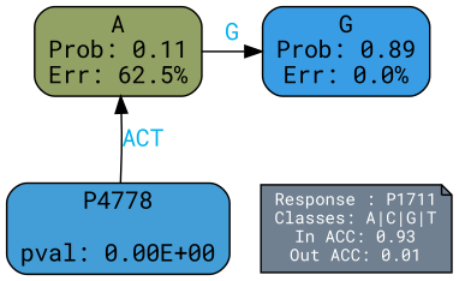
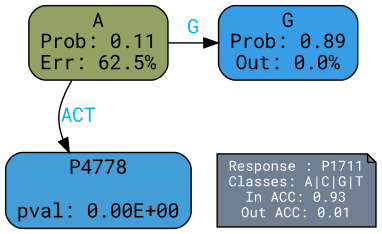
  digraph {
    fontname="Roboto Mono"
    ranksep=equally
    splines=polylines
    node [color=black fontname="Roboto Mono" shape=box style="filled, rounded"]
    edge [fontcolor=deepskyblue2 fontname="Roboto Mono"]
    n1 [fillcolor="#92a164" label="A\nProb: 0.11\nErr: 62.5%"]
-   n2 [fillcolor="#399de5" label="G\nProb: 0.89\nErr: 0.0%"]
+   n2 [fillcolor="#399de5" label="G\nProb: 0.89\nOut: 0.0%"]
    n3 [align=left fillcolor=slategray fontcolor=white fontsize=10 label="Response : P1711\nClasses: A|C|G|T\nIn ACC: 0.93\nOut ACC: 0.01\n" shape=note style=filled]
    n4 [fillcolor="#439dd6" label="P4778\n\npval: 0.00E+00"]
    subgraph sub_1 {
      rank=same
      n1
      n2
    }
    subgraph sub_2 {
      rank=same
      n3
      n4
    }
    n1 -> n2 [label=G]
-   n4 -> n1 [label=ACT]
+   n1 -> n4 [label=ACT]
  }
